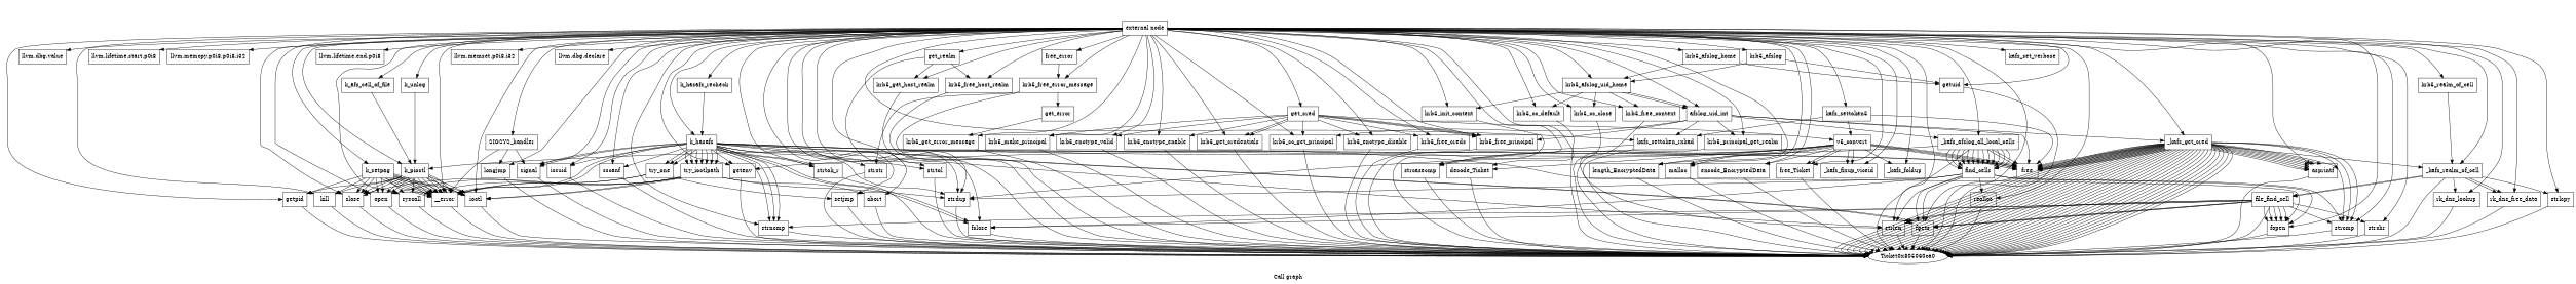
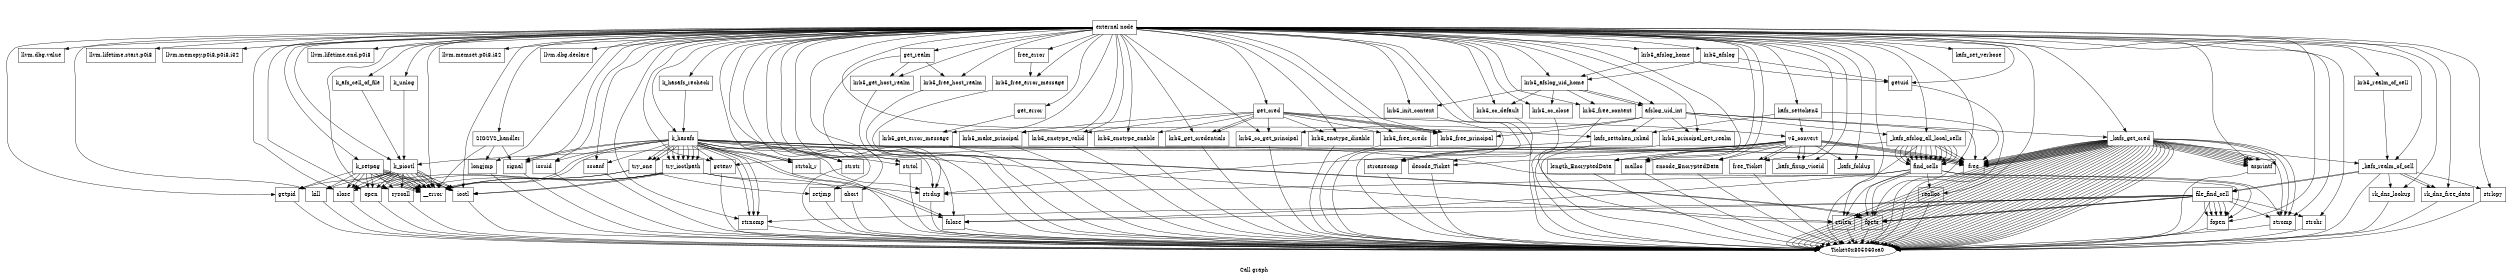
  digraph {
    label="Call graph"
    node [shape=record]
    n1 [label="{external node}"]
    n2 [label="{k_pioctl}"]
    n3 [label="{llvm.dbg.value}"]
    n4 [label="{syscall}"]
    n5 [label="{llvm.lifetime.start.p0i8}"]
    n6 [label="{llvm.memcpy.p0i8.p0i8.i32}"]
    n7 [label="{open}"]
    n8 [label="{__error}"]
    n9 [label="{ioctl}"]
    n10 [label="{close}"]
    n11 [label="{llvm.lifetime.end.p0i8}"]
    n12 [label="{getpid}"]
    n13 [label="{kill}"]
    n14 [label="{k_afs_cell_of_file}"]
    n15 [label="{k_unlog}"]
    n16 [label="{llvm.memset.p0i8.i32}"]
    n17 [label="{k_setpag}"]
    n18 [label="{k_hasafs}"]
    n19 [label="{llvm.dbg.declare}"]
    n20 [label="{issuid}"]
    n21 [label="{getenv}"]
    n22 [label="{SIGSYS_handler}"]
    n23 [label="{signal}"]
    n24 [label="{strstr}"]
    n25 [label="{strncmp}"]
    n26 [label="{sscanf}"]
    n27 [label="{strdup}"]
    n28 [label="{strtok_r}"]
    n29 [label="{strlen}"]
    n30 [label="{fopen}"]
    n31 [label="{fgets}"]
    n32 [label="{strtol}"]
    n33 [label="{fclose}"]
    n34 [label="{setjmp}"]
    n35 [label="{abort}"]
    n36 [label="{longjmp}"]
    n37 [label="{k_hasafs_recheck}"]
    n38 [label="{krb5_afslog_uid_home}"]
    n39 [label="{afslog_uid_int}"]
    n40 [label="{get_cred}"]
    n41 [label="{get_realm}"]
    n42 [label="{get_error}"]
    n43 [label="{free_error}"]
    n44 [label="{krb5_init_context}"]
    n45 [label="{krb5_cc_default}"]
    n46 [label="{krb5_cc_close}"]
    n47 [label="{krb5_free_context}"]
    n48 [label="{krb5_free_error_message}"]
    n49 [label="{krb5_get_error_message}"]
    n50 [label="{krb5_get_host_realm}"]
    n51 [label="{krb5_free_host_realm}"]
    n52 [label="{krb5_make_principal}"]
    n53 [label="{krb5_cc_get_principal}"]
    n54 [label="{krb5_free_principal}"]
    n55 [label="{krb5_enctype_valid}"]
    n56 [label="{krb5_enctype_enable}"]
    n57 [label="{krb5_get_credentials}"]
    n58 [label="{krb5_enctype_disable}"]
    n59 [label="{krb5_free_creds}"]
    n60 [label="{strcasecmp}"]
    n61 [label="{decode_Ticket}"]
    n62 [label="{length_EncryptedData}"]
    n63 [label="{malloc}"]
    n64 [label="{encode_EncryptedData}"]
    n65 [label="{free_Ticket}"]
    n66 [label="{krb5_principal_get_realm}"]
    n67 [label="{krb5_afslog}"]
    n68 [label="{getuid}"]
    n69 [label="{krb5_afslog_home}"]
    n70 [label="{krb5_realm_of_cell}"]
    n71 [label="{kafs_settoken5}"]
    n72 [label="{_kafs_foldup}"]
    n73 [label="{kafs_set_verbose}"]
    n74 [label="{kafs_settoken_rxkad}"]
    n75 [label="{_kafs_fixup_viceid}"]
    n76 [label="{_kafs_afslog_all_local_cells}"]
    n77 [label="{strcmp}"]
    n78 [label="{realloc}"]
    n79 [label="{_kafs_realm_of_cell}"]
    n80 [label="{rk_dns_lookup}"]
    n81 [label="{rk_dns_free_data}"]
    n82 [label="{strlcpy}"]
    n83 [label="{strchr}"]
    n84 [label="{_kafs_get_cred}"]
    n85 [label="{asprintf}"]
    n86 [label=Ticket0x805060ca0 shape=""]
    n87 [label="{free}"]
    n88 [label="{try_ioctlpath}"]
    n89 [label="{try_one}"]
    n90 [label="{v5_convert}"]
    n91 [label="{find_cells}"]
    n92 [label="{file_find_cell}"]
    n1 -> n2
    n1 -> n3
    n1 -> n4
    n1 -> n5
    n1 -> n6
    n1 -> n7
    n1 -> n8
    n1 -> n9
    n1 -> n10
    n1 -> n11
    n1 -> n12
    n1 -> n13
    n1 -> n14
    n1 -> n15
    n1 -> n16
    n1 -> n17
    n1 -> n18
    n1 -> n19
    n1 -> n20
    n1 -> n21
    n1 -> n22
    n1 -> n23
-   n48 -> n24
+   n1 -> n24
    n1 -> n25
    n1 -> n26
    n1 -> n27
    n1 -> n28
    n1 -> n29
    n1 -> n30
    n1 -> n31
    n1 -> n32
    n1 -> n33
    n1 -> n34
    n1 -> n35
    n1 -> n36
    n1 -> n37
    n1 -> n38
    n1 -> n39
    n1 -> n40
    n1 -> n41
-   n48 -> n42
+   n1 -> n42
    n1 -> n43
    n1 -> n44
    n1 -> n45
    n1 -> n46
    n1 -> n47
    n1 -> n48
    n1 -> n49
    n1 -> n50
    n1 -> n51
    n1 -> n52
    n1 -> n53
    n1 -> n54
    n1 -> n55
    n1 -> n56
    n1 -> n57
    n1 -> n58
    n1 -> n59
    n1 -> n60
    n1 -> n61
    n1 -> n62
    n1 -> n63
    n1 -> n64
    n1 -> n65
    n1 -> n66
    n1 -> n67
    n1 -> n68
    n1 -> n69
    n1 -> n70
    n1 -> n71
    n1 -> n72
    n1 -> n73
    n1 -> n74
    n1 -> n75
    n1 -> n76
    n1 -> n77
    n1 -> n78
    n1 -> n79
    n1 -> n80
    n1 -> n81
    n1 -> n82
    n1 -> n83
    n1 -> n84
    n1 -> n85
    n2 -> n4
    n2 -> n7
    n2 -> n7
    n2 -> n8
    n2 -> n8
    n2 -> n8
    n2 -> n8
    n2 -> n8
    n2 -> n8
    n2 -> n8
    n2 -> n9
    n2 -> n9
    n2 -> n10
    n2 -> n10
    n2 -> n12
    n2 -> n13
    n4 -> n86
    n7 -> n86
-   n8 -> n86
    n9 -> n86
    n10 -> n86
    n12 -> n86
    n13 -> n86
    n14 -> n2
    n15 -> n2
    n17 -> n4
    n17 -> n7
    n17 -> n7
    n17 -> n8
    n17 -> n8
    n17 -> n8
    n17 -> n8
    n17 -> n8
    n17 -> n8
    n17 -> n8
    n17 -> n9
    n17 -> n9
    n17 -> n10
    n17 -> n10
    n17 -> n12
    n17 -> n13
    n18 -> n8
    n18 -> n8
    n18 -> n20
    n18 -> n21
    n18 -> n23
    n18 -> n23
    n18 -> n24
    n18 -> n25
    n18 -> n25
    n18 -> n25
    n18 -> n26
    n18 -> n27
    n18 -> n28
    n18 -> n28
    n18 -> n29
    n18 -> n30
    n18 -> n31
    n18 -> n31
    n18 -> n32
    n18 -> n33
    n18 -> n33
    n18 -> n87
    n18 -> n87
    n18 -> n88
    n18 -> n88
    n18 -> n88
    n18 -> n88
    n18 -> n88
    n18 -> n88
    n18 -> n88
    n18 -> n89
    n18 -> n89
    n18 -> n89
    n20 -> n86
    n21 -> n86
    n22 -> n8
    n22 -> n23
    n22 -> n36
    n23 -> n86
    n24 -> n86
    n25 -> n86
    n26 -> n86
    n27 -> n86
    n28 -> n86
    n29 -> n86
    n30 -> n86
    n31 -> n86
    n32 -> n86
    n33 -> n86
    n34 -> n86
    n35 -> n86
    n36 -> n86
    n37 -> n18
    n38 -> n39
    n38 -> n39
    n38 -> n44
    n38 -> n45
    n38 -> n46
    n38 -> n47
    n39 -> n53
    n39 -> n54
    n39 -> n66
    n39 -> n74
    n39 -> n76
    n39 -> n84
    n39 -> n87
    n40 -> n52
    n40 -> n53
    n40 -> n54
    n40 -> n54
    n40 -> n54
    n40 -> n55
    n40 -> n56
    n40 -> n57
    n40 -> n57
    n40 -> n58
    n40 -> n59
    n40 -> n90
    n41 -> n27
    n41 -> n50
    n41 -> n51
    n42 -> n49
    n43 -> n48
    n44 -> n86
    n45 -> n86
    n46 -> n86
    n47 -> n86
    n48 -> n86
    n49 -> n86
    n50 -> n86
    n51 -> n86
    n52 -> n86
    n53 -> n86
    n54 -> n86
    n55 -> n86
    n56 -> n86
    n57 -> n86
    n58 -> n86
    n59 -> n86
    n60 -> n86
    n61 -> n86
    n62 -> n86
    n63 -> n86
    n64 -> n86
    n65 -> n86
    n66 -> n86
    n67 -> n38
    n67 -> n68
    n68 -> n86
    n69 -> n38
    n69 -> n68
    n70 -> n79
    n71 -> n74
    n71 -> n87
    n71 -> n90
    n74 -> n2
    n74 -> n29
    n76 -> n21
    n76 -> n86
    n76 -> n87
    n76 -> n87
    n76 -> n91
    n76 -> n91
    n76 -> n91
    n76 -> n91
    n76 -> n91
    n76 -> n91
    n76 -> n91
    n76 -> n91
    n76 -> n91
    n76 -> n91
    n76 -> n91
    n76 -> n91
    n76 -> n91
    n77 -> n86
    n78 -> n86
    n79 -> n80
    n79 -> n81
    n79 -> n81
    n79 -> n82
    n79 -> n86
    n79 -> n92
    n79 -> n92
    n80 -> n86
    n81 -> n86
    n82 -> n86
    n83 -> n86
    n84 -> n77
    n84 -> n77
    n84 -> n77
    n84 -> n79
    n84 -> n85
    n84 -> n85
    n84 -> n85
    n84 -> n85
    n84 -> n85
    n84 -> n85
    n84 -> n85
    n84 -> n85
    n84 -> n86
    n84 -> n86
    n84 -> n86
    n84 -> n86
    n84 -> n86
    n84 -> n86
    n84 -> n86
    n84 -> n86
    n84 -> n86
    n84 -> n86
    n84 -> n86
    n84 -> n86
    n84 -> n86
    n84 -> n86
    n84 -> n86
    n84 -> n86
    n84 -> n86
    n84 -> n86
    n84 -> n86
    n84 -> n86
    n84 -> n86
    n84 -> n86
    n84 -> n86
    n84 -> n86
    n84 -> n86
    n84 -> n86
    n84 -> n86
    n84 -> n86
    n84 -> n86
    n84 -> n86
    n84 -> n86
    n84 -> n86
    n84 -> n87
    n84 -> n87
    n84 -> n87
    n84 -> n87
    n84 -> n87
    n84 -> n87
    n84 -> n87
    n84 -> n87
    n84 -> n87
    n84 -> n87
    n85 -> n86
    n87 -> n86
    n88 -> n7
    n88 -> n8
    n88 -> n9
    n88 -> n9
    n88 -> n10
    n88 -> n27
    n88 -> n35
    n89 -> n4
    n89 -> n8
    n89 -> n34
    n90 -> n27
    n90 -> n60
    n90 -> n60
    n90 -> n61
    n90 -> n62
    n90 -> n63
    n90 -> n63
    n90 -> n64
    n90 -> n65
    n90 -> n65
    n90 -> n72
    n90 -> n75
    n90 -> n75
    n90 -> n87
    n90 -> n87
    n90 -> n87
    n90 -> n87
    n91 -> n27
    n91 -> n29
    n91 -> n30
    n91 -> n31
    n91 -> n31
    n91 -> n33
    n91 -> n77
    n91 -> n78
    n92 -> n25
    n92 -> n29
    n92 -> n29
    n92 -> n30
    n92 -> n30
    n92 -> n30
    n92 -> n30
    n92 -> n30
    n92 -> n31
    n92 -> n31
    n92 -> n31
    n92 -> n33
    n92 -> n77
    n92 -> n83
    n92 -> n86
  }
